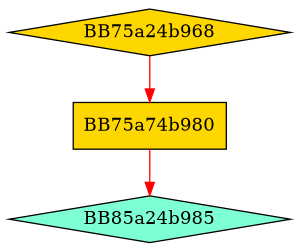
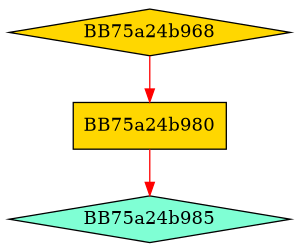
  digraph {
    splines=ortho
    node [fillcolor=gold shape=diamond style=filled]
    edge [color=red]
-   BB75a24b980 [shape=box label=BB75a74b980]
+   BB75a24b980 [shape=box]
    BB75a24b968
-   BB75a24b985 [fillcolor=aquamarine label=BB85a24b985]
+   BB75a24b985 [fillcolor=aquamarine]
    BB75a24b980 -> BB75a24b985
    BB75a24b968 -> BB75a24b980
  }
